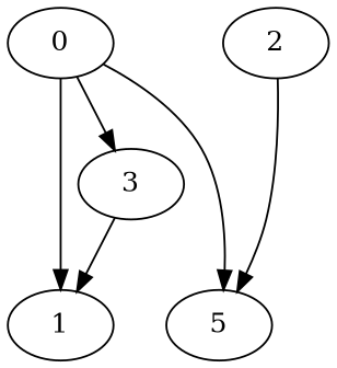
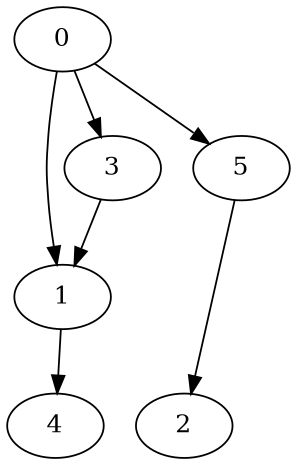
  digraph {
    edge [weight=0]
    0
    1
    3
    5
+   4
    2
    0 -> 1
    0 -> 3
    0 -> 5
+   1 -> 4
    3 -> 1
-   2 -> 5
+   5 -> 2
  }
